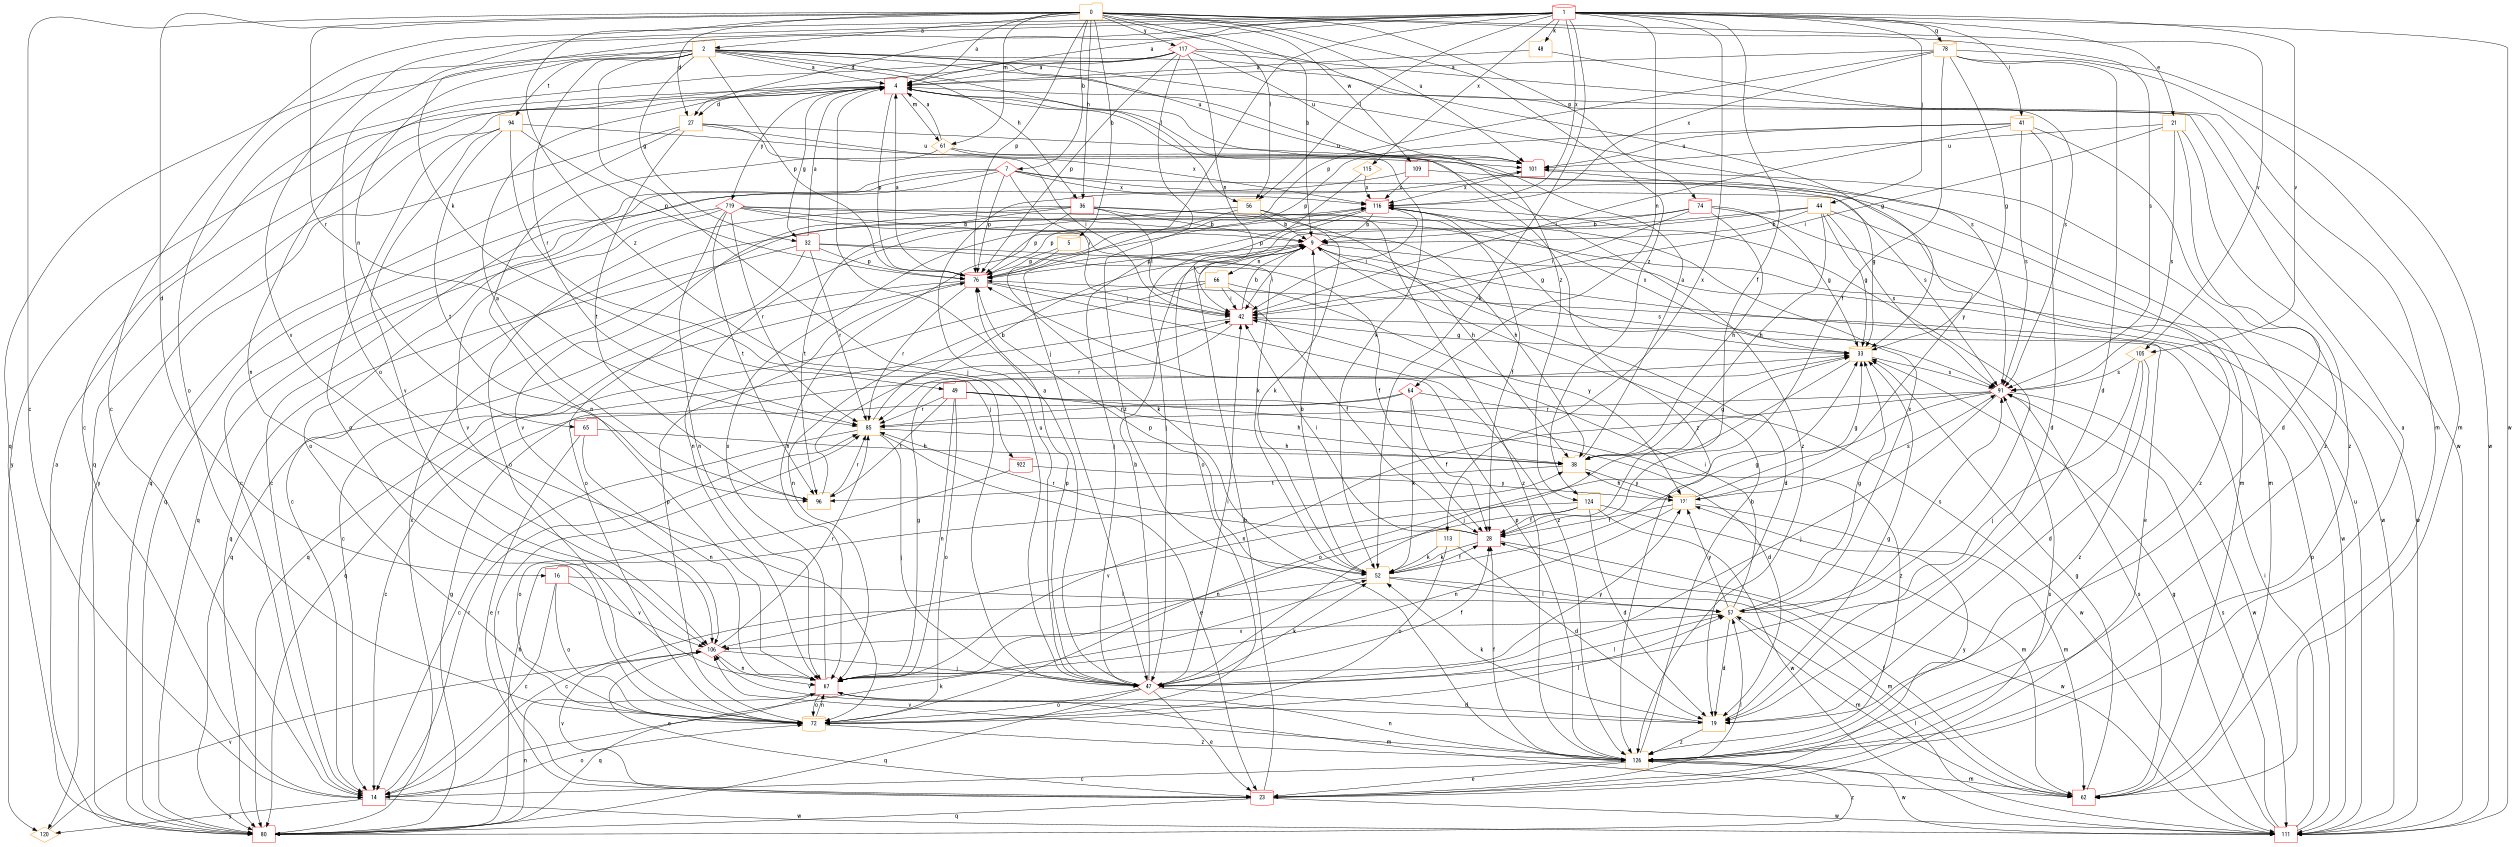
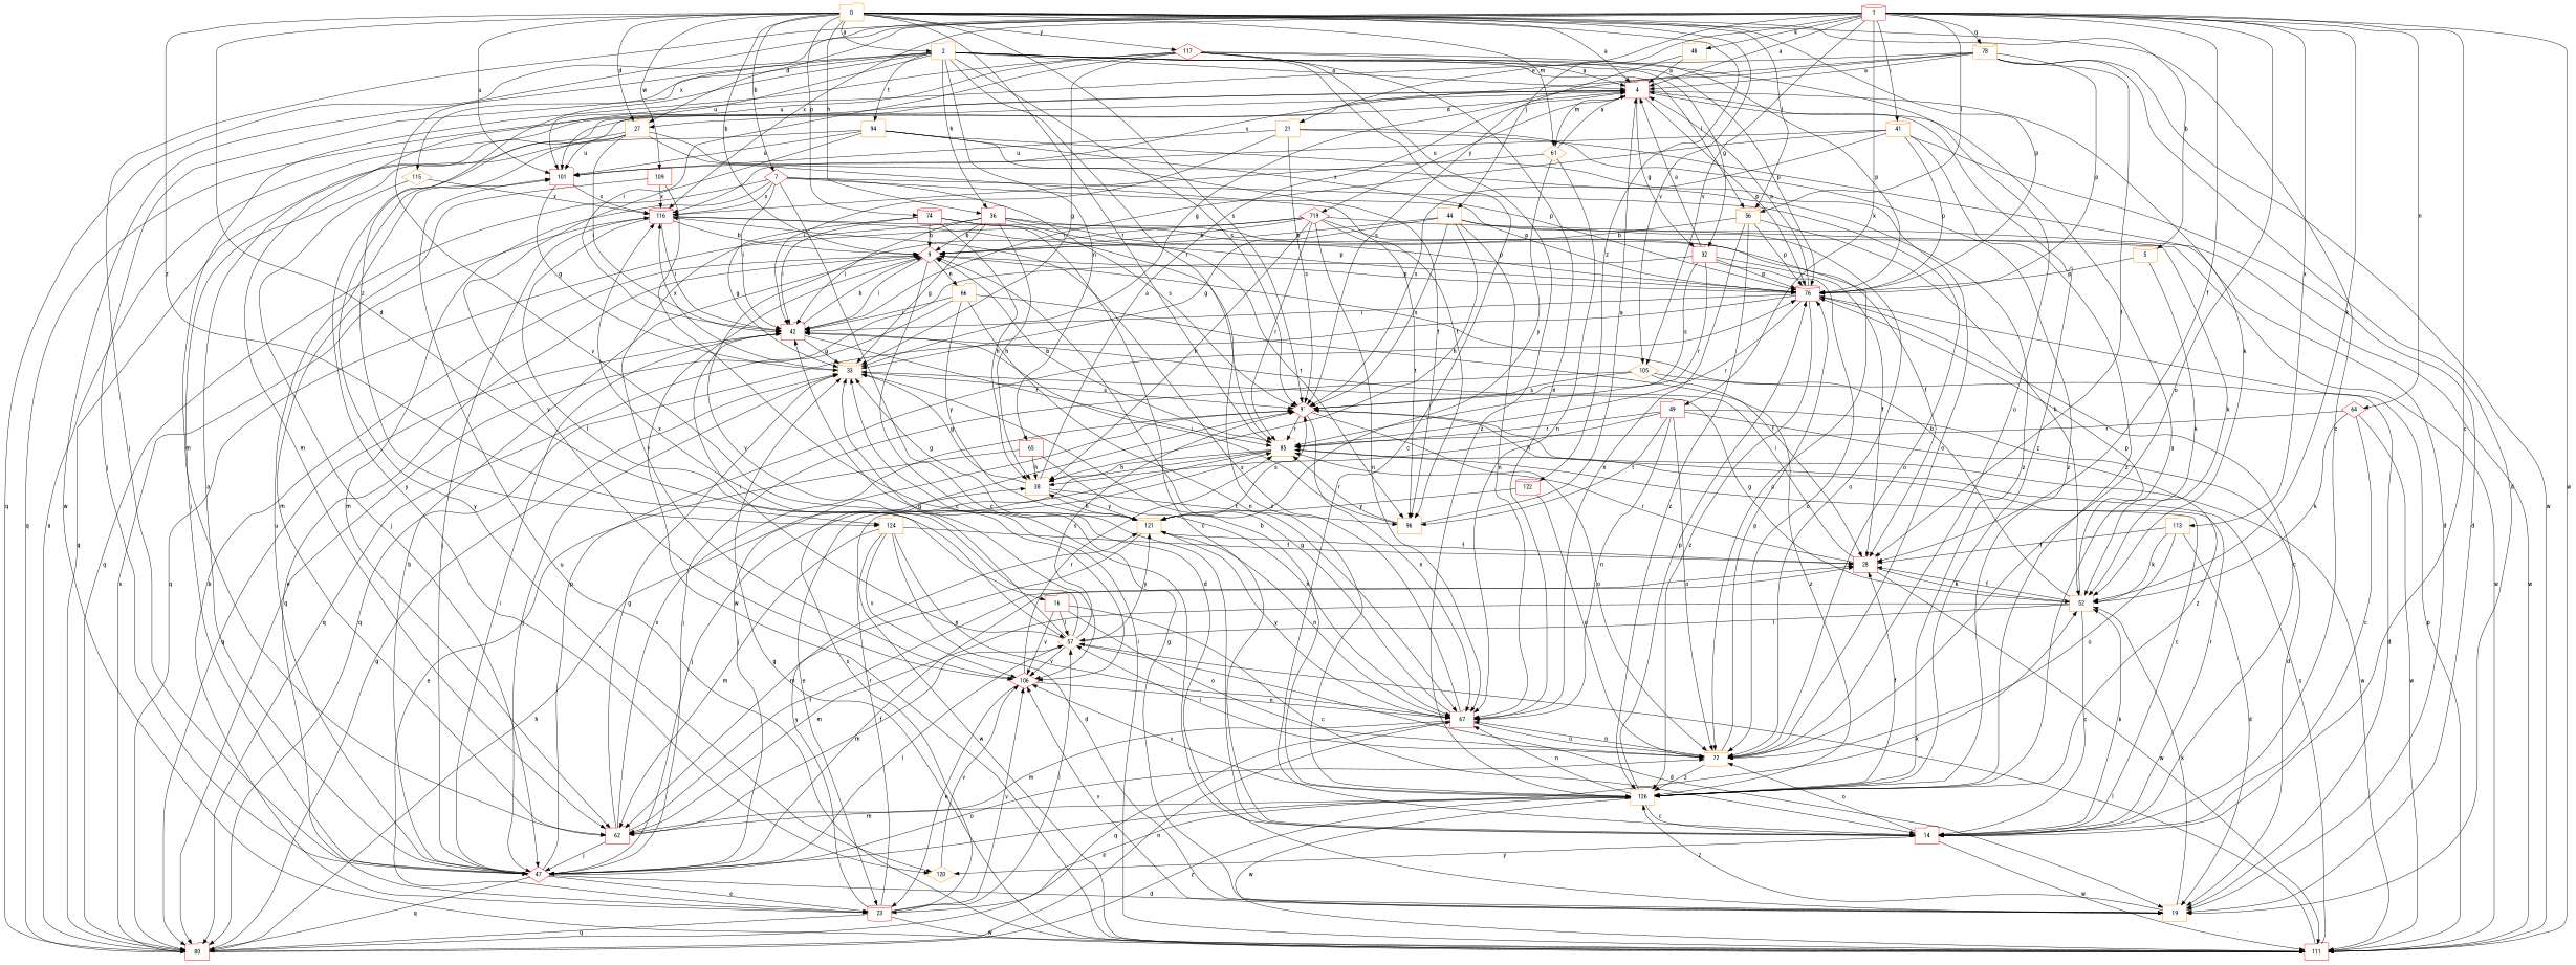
  strict digraph {
    fontname="Roboto Condensed"
    node [color=red fontname="Roboto Condensed" shape=folder]
    edge [fontname="Roboto Condensed"]
    0 [color=darkorange]
    2 [color=darkorange]
    4
    5 [color=darkorange shape=cylinder]
    7 [shape=diamond]
    9 [shape=diamond]
    14
    16
    n9 [color=darkorange label=27]
    36
    56 [color=darkorange shape=cylinder]
    61 [color=darkorange shape=diamond]
    74 [shape=cylinder]
    76 [shape=cylinder]
    85 [color=darkorange]
    91 [shape=diamond]
    101
    105 [color=darkorange shape=diamond]
    109
    117 [shape=diamond]
-   122 [shape=cylinder label=922]
+   122 [shape=cylinder]
    124 [color=darkorange]
    47 [shape=diamond]
    72 [color=darkorange shape=cylinder]
    111
    32
    65
    80
    94 [color=darkorange]
    52 [color=darkorange]
    n31 [label=719 shape=diamond]
    120 [color=darkorange shape=diamond]
    126 [color=darkorange]
    116 [shape=cylinder]
    42
    62
    19 [color=darkorange]
    23 [shape=cylinder]
    66 [color=darkorange]
    106 [shape=diamond]
    57 [color=darkorange shape=diamond]
    96 [color=darkorange]
    33 [color=darkorange shape=cylinder]
    38 [color=darkorange]
    67
    121 [color=darkorange shape=cylinder]
    28
    1 [shape=cylinder]
    21 [color=darkorange]
    41 [color=darkorange shape=cylinder]
    44 [color=darkorange]
    48 [color=darkorange]
    49
    64 [shape=diamond]
    78 [color=darkorange shape=cylinder]
    113 [color=darkorange]
    115 [color=darkorange shape=diamond]
    0 -> 2 [label=a]
    0 -> 4 [label=a]
    0 -> 5 [label=b]
    0 -> 7 [label=b]
    0 -> 9 [label=b]
    0 -> 14 [label=c]
    0 -> 16 [label=d]
    0 -> n9 [label=d]
    0 -> 36 [label=h]
    0 -> 56 [label=l]
    0 -> 61 [label=m]
    0 -> 74 [label=p]
    0 -> 76 [label=p]
    0 -> 85 [label=r]
    0 -> 91 [label=s]
    0 -> 101 [label=u]
    0 -> 105 [label=v]
    0 -> 109 [label=w]
    0 -> 117 [label=y]
    0 -> 122 [label=z]
    0 -> 124 [label=z]
    2 -> 4 [label=a]
    2 -> 36 [label=h]
    2 -> 56 [label=l]
    2 -> 76 [label=p]
    2 -> 85 [label=r]
    2 -> 91 [label=s]
    2 -> 101 [label=u]
    2 -> 124 [label=z]
    2 -> 47 [label=j]
    2 -> 72 [label=o]
    2 -> 111 [label=w]
    2 -> 32 [label=g]
    2 -> 65 [label=n]
    2 -> 80 [label=q]
    2 -> 94 [label=t]
    4 -> n9 [label=d]
    4 -> 61 [label=m]
    4 -> 76 [label=p]
    4 -> 32 [label=g]
    4 -> 80 [label=q]
    4 -> 52 [label=k]
    4 -> n31 [label=y]
    4 -> 120 [label=y]
    4 -> 126 [label=z]
    5 -> 76 [label=p]
    5 -> 52 [label=k]
    7 -> 14 [label=c]
    7 -> 76 [label=p]
    7 -> 91 [label=s]
    7 -> 72 [label=o]
    7 -> 80 [label=q]
    7 -> 116 [label=x]
    7 -> 42 [label=i]
    7 -> 62 [label=m]
    9 -> 76 [label=p]
    9 -> 111 [label=w]
    9 -> 42 [label=i]
    9 -> 19 [label=d]
    9 -> 23 [label=e]
    9 -> 66 [label=n]
    14 -> 85 [label=r]
    14 -> 72 [label=o]
    14 -> 111 [label=w]
    14 -> 52 [label=k]
    14 -> 120 [label=y]
    16 -> 14 [label=c]
    16 -> 72 [label=o]
    16 -> 106 [label=v]
    16 -> 57 [label=l]
    n9 -> 101 [label=u]
    n9 -> 80 [label=q]
    n9 -> 120 [label=y]
    n9 -> 126 [label=z]
    n9 -> 42 [label=i]
    n9 -> 96 [label=t]
    36 -> 9 [label=b]
    36 -> 76 [label=p]
    36 -> 72 [label=o]
    36 -> 42 [label=i]
    36 -> 106 [label=v]
    36 -> 96 [label=t]
    36 -> 33 [label=g]
    36 -> 38 [label=h]
    56 -> 9 [label=b]
    56 -> 76 [label=p]
    56 -> 52 [label=k]
    56 -> 126 [label=z]
    56 -> 67 [label=n]
    61 -> 4 [label=a]
    61 -> 116 [label=x]
    61 -> 67 [label=n]
    61 -> 121 [label=y]
    74 -> 9 [label=b]
    74 -> 14 [label=c]
    74 -> 126 [label=z]
    74 -> 42 [label=i]
    74 -> 33 [label=g]
    74 -> 38 [label=h]
    76 -> 4 [label=a]
    76 -> 14 [label=c]
    76 -> 85 [label=r]
    76 -> 80 [label=q]
    76 -> 126 [label=z]
    76 -> 42 [label=i]
    85 -> 9 [label=b]
    85 -> 14 [label=c]
    85 -> 47 [label=j]
    85 -> 23 [label=e]
    85 -> 38 [label=h]
    91 -> 85 [label=r]
    91 -> 47 [label=j]
    91 -> 72 [label=o]
    91 -> 111 [label=w]
    91 -> 67 [label=n]
    101 -> 116 [label=x]
    101 -> 33 [label=g]
    105 -> 91 [label=s]
    105 -> 47 [label=j]
    105 -> 126 [label=z]
    105 -> 19 [label=d]
    109 -> 14 [label=c]
    109 -> 116 [label=x]
    109 -> 62 [label=m]
    117 -> 4 [label=a]
    117 -> 14 [label=c]
    117 -> 76 [label=p]
    117 -> 101 [label=u]
    117 -> 126 [label=z]
-   117 -> 42 [label=n]
+   117 -> 42 [label=i]
    117 -> 62 [label=m]
    117 -> 33 [label=g]
    117 -> 67 [label=n]
    122 -> 72 [label=o]
    122 -> 121 [label=y]
    124 -> 111 [label=w]
    124 -> 62 [label=m]
    124 -> 19 [label=d]
    124 -> 106 [label=v]
    124 -> 67 [label=n]
    124 -> 28 [label=f]
    47 -> 4 [label=a]
    47 -> 9 [label=b]
    47 -> 76 [label=p]
    47 -> 101 [label=u]
    47 -> 72 [label=o]
    47 -> 80 [label=q]
    47 -> 52 [label=k]
    47 -> 42 [label=i]
    47 -> 19 [label=d]
    47 -> 23 [label=e]
    47 -> 57 [label=l]
    47 -> 28 [label=f]
    72 -> 76 [label=p]
    72 -> 126 [label=z]
    72 -> 57 [label=l]
    72 -> 67 [label=n]
    111 -> 76 [label=p]
    111 -> 91 [label=s]
    111 -> 101 [label=u]
    111 -> 42 [label=i]
    111 -> 57 [label=l]
    111 -> 33 [label=g]
    32 -> 4 [label=a]
    32 -> 76 [label=p]
    32 -> 85 [label=r]
    32 -> 91 [label=s]
    32 -> 72 [label=o]
    32 -> 80 [label=q]
    32 -> 28 [label=f]
    65 -> 23 [label=e]
    65 -> 38 [label=h]
    65 -> 67 [label=n]
    80 -> 4 [label=a]
    80 -> 126 [label=z]
    80 -> 116 [label=x]
    80 -> 33 [label=g]
    80 -> 38 [label=h]
    80 -> 67 [label=n]
    94 -> 76 [label=p]
    94 -> 101 [label=u]
    94 -> 47 [label=j]
    94 -> 72 [label=o]
    94 -> 106 [label=v]
    94 -> 96 [label=t]
    52 -> 9 [label=b]
    52 -> 14 [label=c]
    52 -> 76 [label=p]
    52 -> 62 [label=m]
    52 -> 57 [label=l]
    52 -> 33 [label=g]
    52 -> 28 [label=f]
    n31 -> 9 [label=b]
    n31 -> 85 [label=r]
    n31 -> 111 [label=w]
    n31 -> 80 [label=q]
    n31 -> 52 [label=k]
    n31 -> 106 [label=v]
    n31 -> 96 [label=t]
    n31 -> 38 [label=h]
    n31 -> 67 [label=n]
    120 -> 106 [label=v]
    126 -> 4 [label=a]
    126 -> 9 [label=b]
    126 -> 14 [label=c]
    126 -> 76 [label=p]
    126 -> 111 [label=w]
    126 -> 62 [label=m]
    126 -> 23 [label=e]
    126 -> 106 [label=v]
    126 -> 67 [label=n]
    126 -> 28 [label=f]
    116 -> 9 [label=b]
    116 -> 76 [label=p]
    116 -> 47 [label=j]
    116 -> 42 [label=i]
    116 -> 57 [label=l]
    116 -> 28 [label=f]
    42 -> 9 [label=b]
    42 -> 85 [label=r]
    42 -> 80 [label=q]
    42 -> 33 [label=g]
    62 -> 91 [label=s]
-   106 -> 47 [label=j]
+   62 -> 47 [label=j]
    62 -> 33 [label=g]
    62 -> 28 [label=f]
    19 -> 52 [label=k]
    19 -> 126 [label=z]
    19 -> 106 [label=v]
    19 -> 33 [label=g]
    23 -> 9 [label=b]
    23 -> 85 [label=r]
    23 -> 91 [label=s]
    23 -> 111 [label=w]
    23 -> 80 [label=q]
    23 -> 106 [label=v]
    23 -> 57 [label=l]
    23 -> 121 [label=y]
    66 -> 80 [label=q]
    66 -> 42 [label=i]
    66 -> 67 [label=n]
    66 -> 121 [label=y]
    66 -> 28 [label=f]
    106 -> 85 [label=r]
    106 -> 23 [label=e]
    106 -> 67 [label=n]
    57 -> 91 [label=s]
    57 -> 116 [label=x]
    57 -> 42 [label=i]
    57 -> 62 [label=m]
    57 -> 19 [label=d]
    57 -> 106 [label=v]
    57 -> 33 [label=g]
    57 -> 121 [label=y]
    96 -> 4 [label=a]
    96 -> 85 [label=r]
    96 -> 42 [label=i]
    33 -> 91 [label=s]
    33 -> 47 [label=j]
    33 -> 116 [label=x]
    38 -> 4 [label=a]
    38 -> 96 [label=t]
    38 -> 33 [label=g]
    38 -> 121 [label=y]
    67 -> 72 [label=o]
    67 -> 80 [label=q]
    67 -> 116 [label=x]
    67 -> 62 [label=m]
    67 -> 33 [label=g]
    67 -> 121 [label=y]
    121 -> 91 [label=s]
    121 -> 62 [label=m]
    121 -> 33 [label=g]
    121 -> 38 [label=h]
    121 -> 67 [label=n]
    121 -> 28 [label=f]
    28 -> 85 [label=r]
    28 -> 111 [label=w]
    28 -> 52 [label=k]
    28 -> 42 [label=i]
    1 -> 4 [label=a]
    1 -> 14 [label=c]
    1 -> n9 [label=d]
    1 -> 56 [label=l]
    1 -> 105 [label=v]
    1 -> 47 [label=j]
    1 -> 72 [label=o]
    1 -> 111 [label=w]
    1 -> 52 [label=k]
    1 -> 116 [label=x]
    1 -> 106 [label=v]
    1 -> 28 [label=f]
    1 -> 21 [label=e]
    1 -> 41 [label=i]
    1 -> 44 [label=j]
    1 -> 48 [label=k]
    1 -> 49 [label=k]
    1 -> 64 [label=n]
    1 -> 78 [label=q]
    1 -> 113 [label=x]
    1 -> 115 [label=x]
    21 -> 91 [label=s]
    21 -> 101 [label=u]
    21 -> 126 [label=z]
    21 -> 42 [label=i]
    21 -> 19 [label=d]
    41 -> 76 [label=p]
    41 -> 91 [label=s]
    41 -> 101 [label=u]
    41 -> 126 [label=z]
    41 -> 42 [label=i]
    41 -> 19 [label=d]
    44 -> 9 [label=b]
    44 -> 91 [label=s]
    44 -> 72 [label=o]
    44 -> 111 [label=w]
    44 -> 33 [label=g]
    44 -> 38 [label=h]
    44 -> 67 [label=n]
    48 -> 4 [label=a]
    48 -> 91 [label=s]
    49 -> 85 [label=r]
    49 -> 72 [label=o]
    49 -> 126 [label=z]
    49 -> 19 [label=d]
    49 -> 96 [label=t]
    49 -> 38 [label=h]
    49 -> 67 [label=n]
    64 -> 14 [label=c]
    64 -> 85 [label=r]
    64 -> 111 [label=w]
    64 -> 52 [label=k]
    78 -> 4 [label=a]
    78 -> 76 [label=p]
    78 -> 111 [label=w]
    78 -> 116 [label=x]
    78 -> 62 [label=m]
    78 -> 19 [label=d]
    78 -> 33 [label=g]
    78 -> 28 [label=f]
    113 -> 72 [label=o]
    113 -> 52 [label=k]
    113 -> 19 [label=d]
-   64 -> 28 [label=f]
+   113 -> 28 [label=f]
    115 -> 47 [label=j]
    115 -> 116 [label=x]
  }
